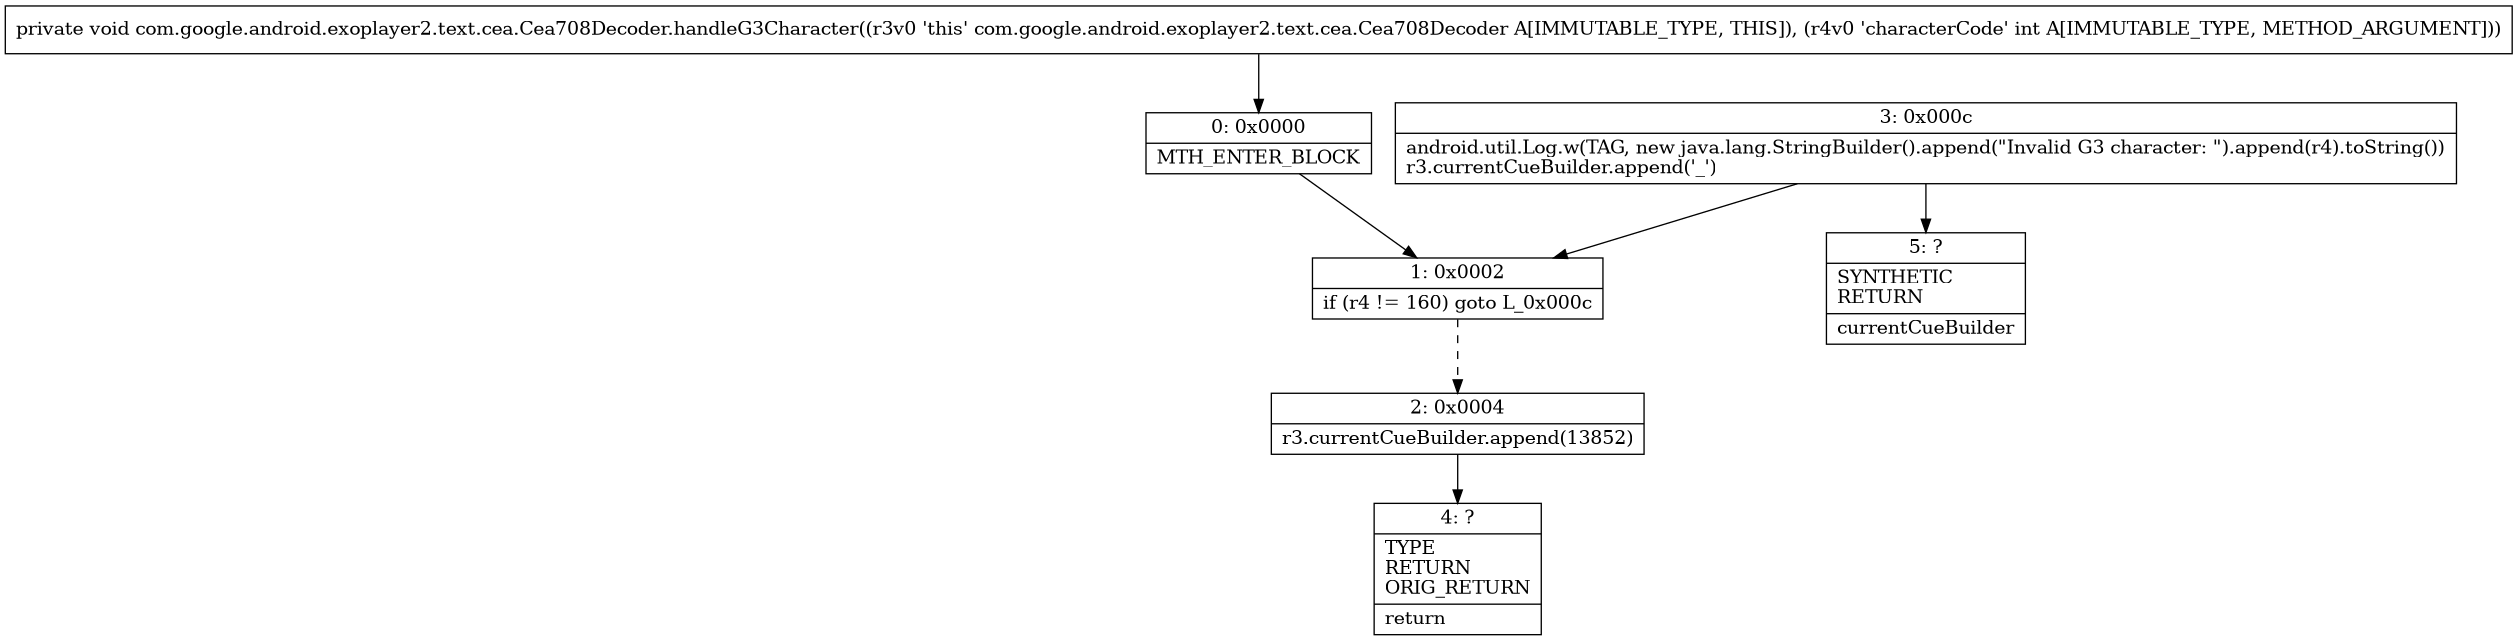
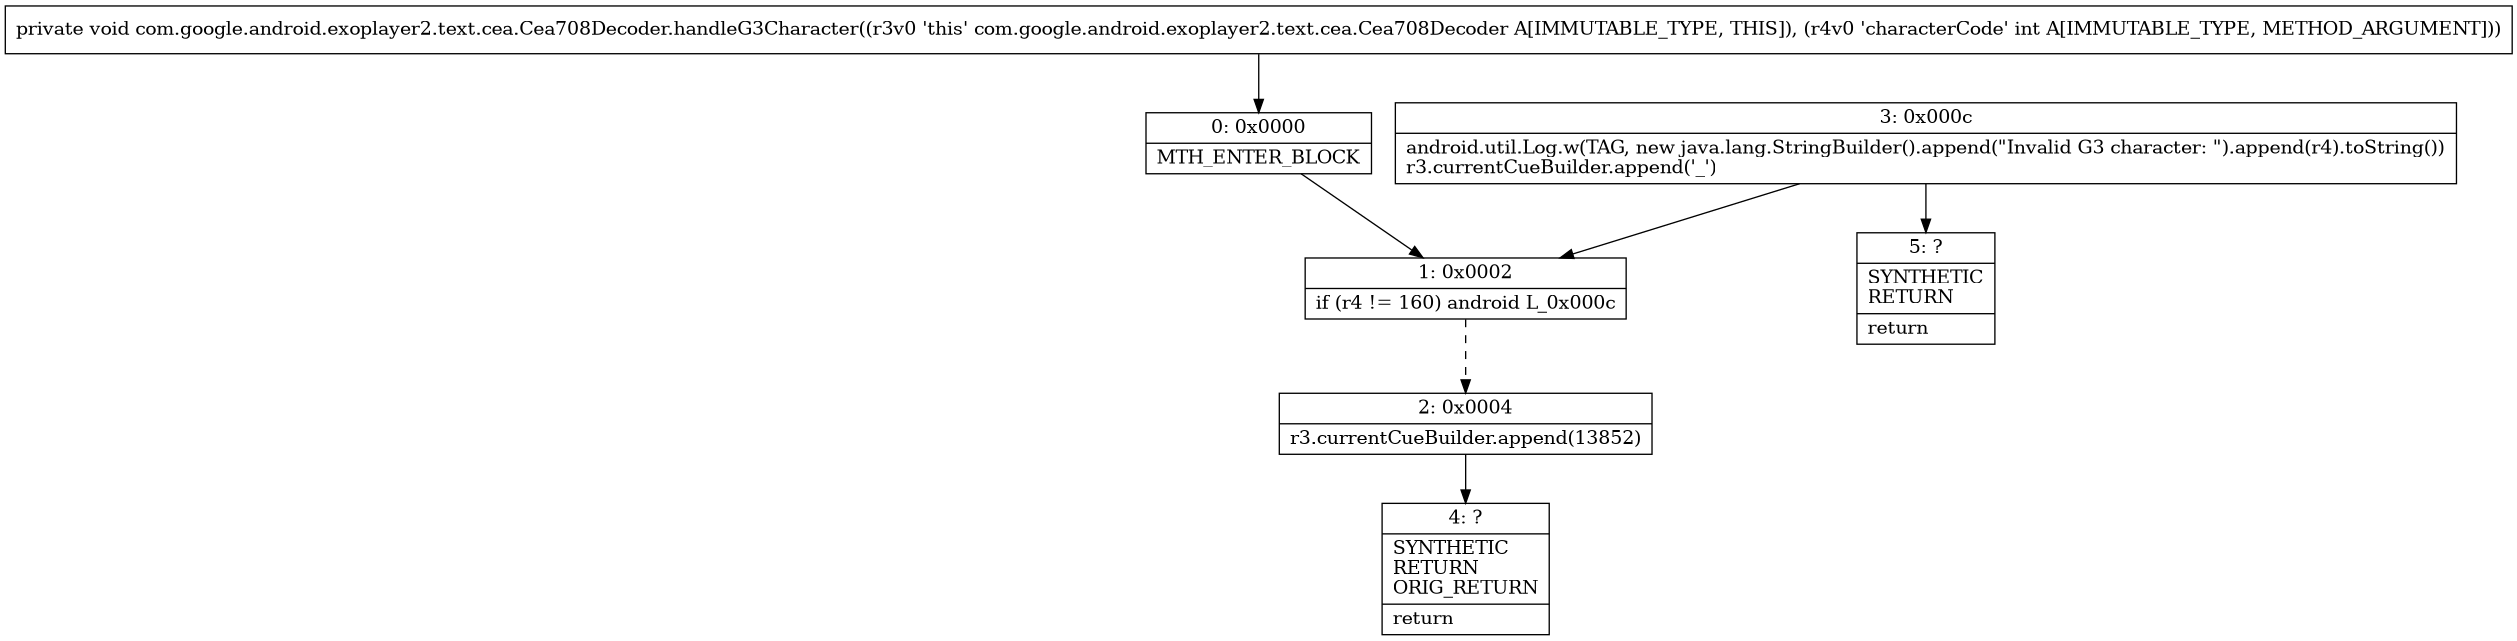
  digraph {
    node [shape=record]
    n1 [label="{0\:\ 0x0000|MTH_ENTER_BLOCK\l}"]
-   n2 [label="{1\:\ 0x0002|if (r4 != 160) goto L_0x000c\l}"]
+   n2 [label="{1\:\ 0x0002|if (r4 != 160) android L_0x000c\l}"]
    n3 [label="{2\:\ 0x0004|r3.currentCueBuilder.append(13852)\l}"]
-   n4 [label="{4\:\ ?|TYPE\lRETURN\lORIG_RETURN\l|return\l}"]
+   n4 [label="{4\:\ ?|SYNTHETIC\lRETURN\lORIG_RETURN\l|return\l}"]
    n5 [label="{3\:\ 0x000c|android.util.Log.w(TAG, new java.lang.StringBuilder().append(\"Invalid G3 character: \").append(r4).toString())\lr3.currentCueBuilder.append('_')\l}"]
-   n6 [label="{5\:\ ?|SYNTHETIC\lRETURN\l|currentCueBuilder\l}"]
+   n6 [label="{5\:\ ?|SYNTHETIC\lRETURN\l|return\l}"]
    n7 [label="{private void com.google.android.exoplayer2.text.cea.Cea708Decoder.handleG3Character((r3v0 'this' com.google.android.exoplayer2.text.cea.Cea708Decoder A[IMMUTABLE_TYPE, THIS]), (r4v0 'characterCode' int A[IMMUTABLE_TYPE, METHOD_ARGUMENT])) }"]
    n1 -> n2
    n2 -> n3 [style=dashed]
    n3 -> n4
    n5 -> n2
    n5 -> n6
    n7 -> n1
  }
